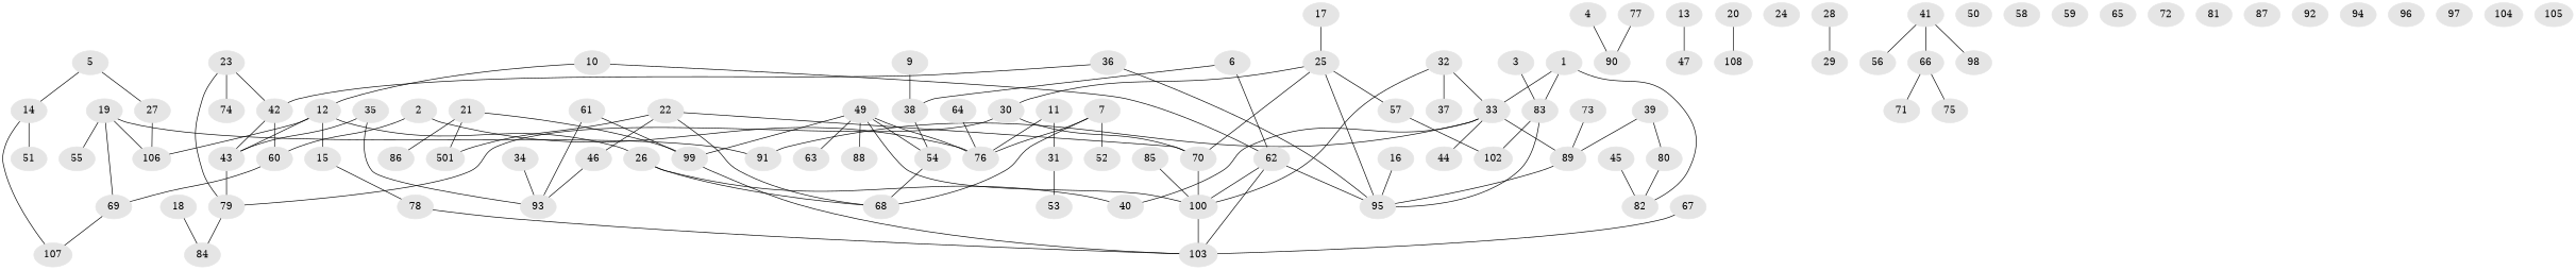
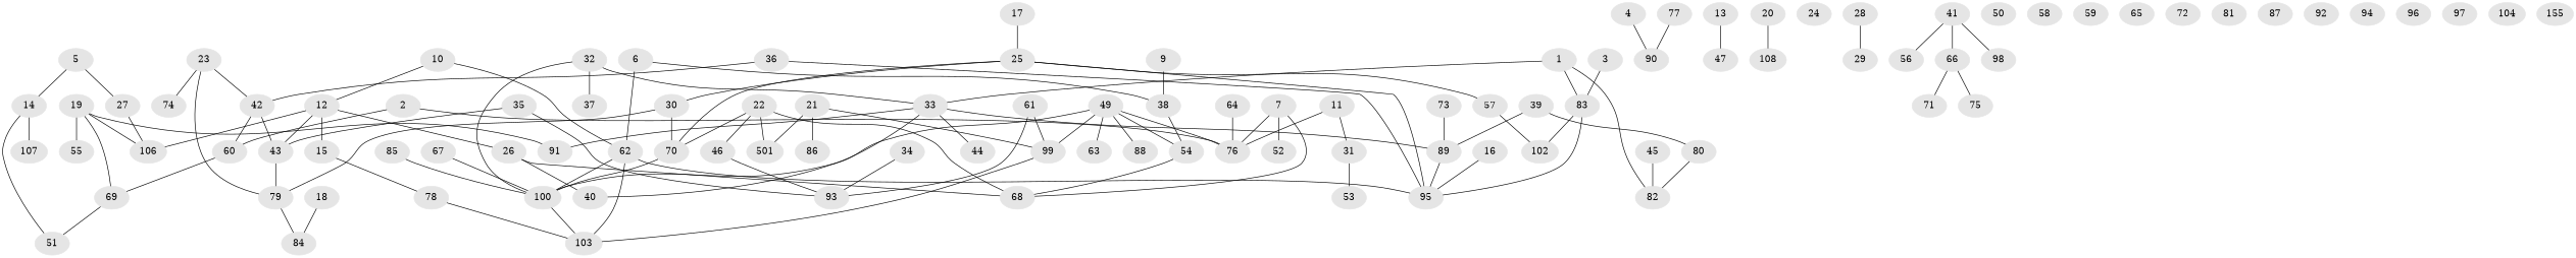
  graph {
    node [color=gray90 style=filled]
    1
    33
    82
    83
    91
    40
    44
    89
    95
    102
    2
    60
    76
    69
    3
    4
    90
    5
    14
    27
    51
    107
    106
    6
    38
    62
    54
    100
    103
    7
    52
    68
    18
    84
    9
    10
    12
    15
    26
    43
    11
    31
    53
    78
    79
    13
    47
    16
    17
    25
    70
    30
    57
    19
    55
    20
    108
    21
    86
    99
    n61 [label=501]
    22
    46
    93
    23
    42
    74
    24
    28
    29
    32
    37
    34
    35
    36
    39
    80
    41
    56
    66
    98
    71
    75
    45
    49
    63
    88
    50
    58
    59
    61
    64
    65
    67
    72
    73
    77
    81
    85
    87
    92
    94
    96
    97
    104
-   105
+   105 [label=155]
    1 -- 33
    1 -- 82
    1 -- 83
    33 -- 91
    33 -- 40
    33 -- 44
    33 -- 89
    83 -- 95
    83 -- 102
    89 -- 95
    2 -- 60
    2 -- 76
    60 -- 69
-   69 -- 107
+   69 -- 51
    3 -- 83
    4 -- 90
    5 -- 14
    5 -- 27
    14 -- 51
    14 -- 107
    27 -- 106
    6 -- 38
    6 -- 62
    38 -- 54
    62 -- 95
    62 -- 100
    62 -- 103
    54 -- 68
    100 -- 103
    7 -- 76
    7 -- 52
    7 -- 68
    18 -- 84
    9 -- 38
    10 -- 62
    10 -- 12
    12 -- 106
    12 -- 15
    12 -- 26
    12 -- 43
    15 -- 78
    26 -- 40
    26 -- 68
    43 -- 79
    11 -- 76
    11 -- 31
    31 -- 53
    78 -- 103
    79 -- 84
    13 -- 47
    16 -- 95
    17 -- 25
    25 -- 95
    25 -- 70
    25 -- 30
    25 -- 57
    70 -- 100
    30 -- 79
    30 -- 70
    57 -- 102
    19 -- 91
    19 -- 69
    19 -- 106
    19 -- 55
    20 -- 108
    21 -- 86
    21 -- 99
    21 -- n61
    99 -- 103
    22 -- 68
    22 -- 70
    22 -- n61
    22 -- 46
    46 -- 93
    23 -- 79
    23 -- 42
    23 -- 74
    42 -- 60
    42 -- 43
    28 -- 29
    32 -- 33
    32 -- 100
    32 -- 37
    34 -- 93
    35 -- 43
    35 -- 93
    36 -- 95
    36 -- 42
    39 -- 89
    39 -- 80
    80 -- 82
    41 -- 56
    41 -- 66
    41 -- 98
    66 -- 71
    66 -- 75
    45 -- 82
    49 -- 76
    49 -- 54
    49 -- 100
    49 -- 99
    49 -- 63
    49 -- 88
    61 -- 99
    61 -- 93
    64 -- 76
-   67 -- 103
+   67 -- 100
    73 -- 89
    77 -- 90
    85 -- 100
  }
